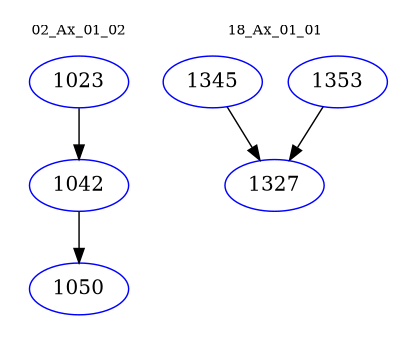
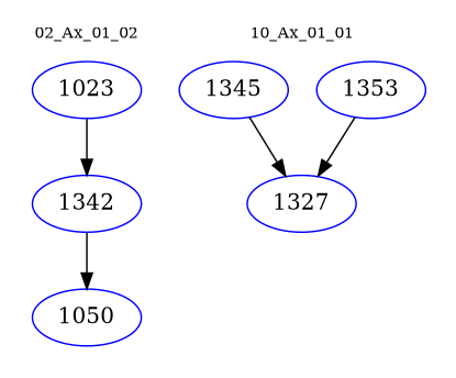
  digraph {
    node [color=blue]
    edge [color=black]
    n1 [label=1023]
-   n2 [label=1042]
+   n2 [label=1342]
    n3 [label=1050]
    n4 [label=1353]
    n5 [label=1327]
    n6 [label=1345]
    subgraph cluster_1 {
      color=white
      fontsize=10
      label="02_Ax_01_02"
      n1
      n2
      n3
    }
    subgraph cluster_2 {
      color=white
      fontsize=10
-     label="18_Ax_01_01"
+     label="10_Ax_01_01"
      n4
      n5
      n6
    }
    n1 -> n2
    n2 -> n3
    n4 -> n5
    n6 -> n5
  }
